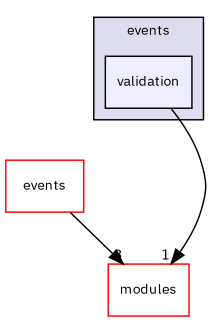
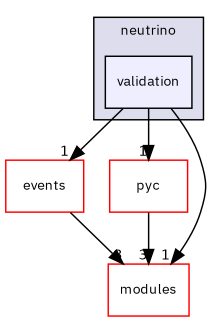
  digraph {
    compound=true
    fontname="IBM Plex Sans"
    node [fillcolor=white fontname="IBM Plex Sans" fontsize=10 shape=box style=filled color=red]
    edge [fontname="IBM Plex Sans" headlabel=1 labeldistance=1.5 labelfontname=Helvetica labelfontsize=10]
    n1 [fillcolor="#eeeeff" label=validation pencolor=black color=""]
    n2 [label=events]
+   n3 [label=pyc]
    n4 [label=modules]
    subgraph cluster_1 {
      bgcolor="#ddddee"
      fontsize=10
-     label=events
+     label=neutrino
      pencolor=black
      n1
    }
+   n1 -> n2
+   n1 -> n3
    n1 -> n4
    n2 -> n4 [headlabel=8]
+   n3 -> n4 [headlabel=3]
  }
